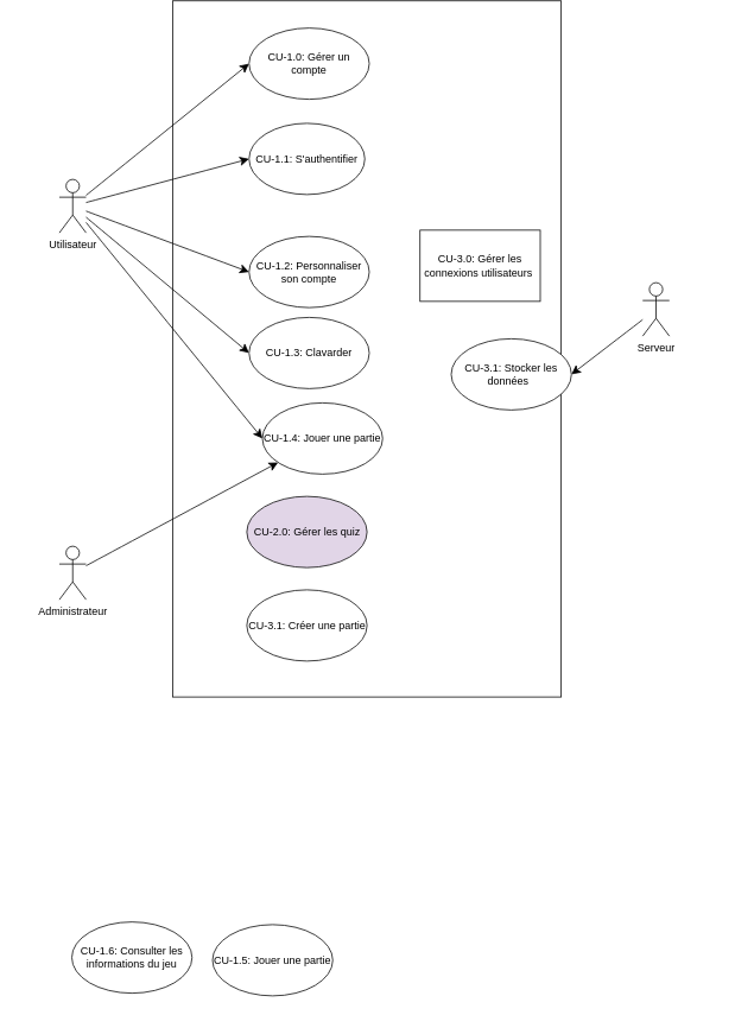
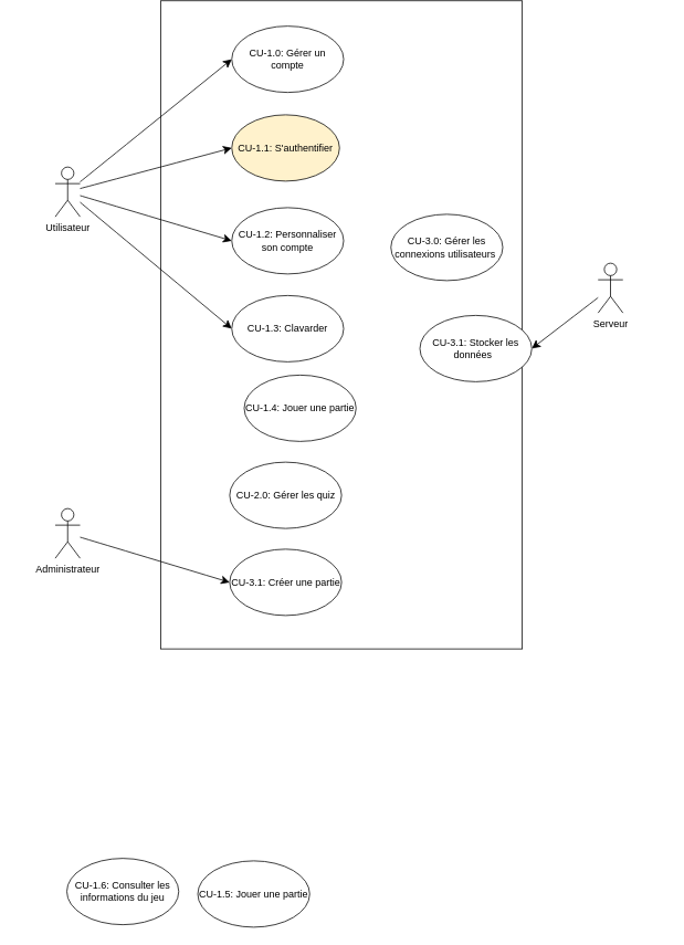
  <mxCell id="0" />
  <mxCell id="1" parent="0" />
  <mxCell id="2" value="" style="rounded=0;whiteSpace=wrap;html=1;rotation=90;" vertex="1" parent="1"><mxGeometry x="20.6" y="162.4" width="781.81" height="436" as="geometry" /></mxCell>
  <mxCell id="3" style="edgeStyle=none;curved=1;rounded=0;orthogonalLoop=1;jettySize=auto;html=1;entryX=0;entryY=0.5;entryDx=0;entryDy=0;fontSize=12;startSize=8;endSize=8;" edge="1" parent="1" source="8" target="14"><mxGeometry relative="1" as="geometry"><Array as="points"><mxPoint x="279" y="167" /></Array></mxGeometry></mxCell>
  <mxCell id="4" style="edgeStyle=none;curved=1;rounded=0;orthogonalLoop=1;jettySize=auto;html=1;entryX=0;entryY=0.5;entryDx=0;entryDy=0;fontSize=12;startSize=8;endSize=8;" edge="1" parent="1" source="8" target="13"><mxGeometry relative="1" as="geometry" /></mxCell>
  <mxCell id="5" style="edgeStyle=none;curved=1;rounded=0;orthogonalLoop=1;jettySize=auto;html=1;entryX=0;entryY=0.5;entryDx=0;entryDy=0;fontSize=12;startSize=8;endSize=8;" edge="1" parent="1" source="8" target="15"><mxGeometry relative="1" as="geometry" /></mxCell>
  <mxCell id="6" style="edgeStyle=none;curved=1;rounded=0;orthogonalLoop=1;jettySize=auto;html=1;entryX=0;entryY=0.5;entryDx=0;entryDy=0;fontSize=12;startSize=8;endSize=8;" edge="1" parent="1" source="8" target="16"><mxGeometry relative="1" as="geometry" /></mxCell>
- <mxCell id="7" style="edgeStyle=none;curved=1;rounded=0;orthogonalLoop=1;jettySize=auto;html=1;entryX=0;entryY=0.5;entryDx=0;entryDy=0;fontSize=12;startSize=8;endSize=8;" edge="1" parent="1" source="8" target="23"><mxGeometry relative="1" as="geometry" /></mxCell>
  <mxCell id="8" value="Utilisateur" style="shape=umlActor;verticalLabelPosition=bottom;verticalAlign=top;html=1;outlineConnect=0;" vertex="1" parent="1"><mxGeometry x="66" y="190" width="30" height="60" as="geometry" /></mxCell>
- <mxCell id="9" style="edgeStyle=none;curved=1;rounded=0;orthogonalLoop=1;jettySize=auto;html=1;fontSize=12;startSize=8;endSize=8;" edge="1" parent="1" source="10" target="23"><mxGeometry relative="1" as="geometry" /></mxCell>
+ <mxCell id="9" style="edgeStyle=none;curved=1;rounded=0;orthogonalLoop=1;jettySize=auto;html=1;entryX=0;entryY=0.5;entryDx=0;entryDy=0;fontSize=12;startSize=8;endSize=8;" edge="1" parent="1" source="10" target="19"><mxGeometry relative="1" as="geometry" /></mxCell>
  <mxCell id="10" value="Administrateur" style="shape=umlActor;verticalLabelPosition=bottom;verticalAlign=top;html=1;outlineConnect=0;" vertex="1" parent="1"><mxGeometry x="66" y="602" width="30" height="60" as="geometry" /></mxCell>
  <mxCell id="11" style="edgeStyle=none;curved=1;rounded=0;orthogonalLoop=1;jettySize=auto;html=1;entryX=1;entryY=0.5;entryDx=0;entryDy=0;fontSize=12;startSize=8;endSize=8;" edge="1" parent="1" source="12" target="22"><mxGeometry relative="1" as="geometry" /></mxCell>
  <mxCell id="12" value="Serveur" style="shape=umlActor;verticalLabelPosition=bottom;verticalAlign=top;html=1;outlineConnect=0;" vertex="1" parent="1"><mxGeometry x="721" y="306" width="30" height="60" as="geometry" /></mxCell>
  <mxCell id="13" value="CU-1.0: Gérer un compte" style="ellipse;whiteSpace=wrap;html=1;" vertex="1" parent="1"><mxGeometry x="279" y="20" width="135" height="80" as="geometry" /></mxCell>
- <mxCell id="14" value="CU-1.1: S'authentifier" style="ellipse;whiteSpace=wrap;html=1;" vertex="1" parent="1"><mxGeometry x="279" y="127" width="130" height="80" as="geometry" /></mxCell>
- <mxCell id="15" value="CU-1.2: Personnaliser son compte" style="ellipse;whiteSpace=wrap;html=1;" vertex="1" parent="1"><mxGeometry x="279" y="254" width="135" height="80" as="geometry" /></mxCell>
+ <mxCell id="14" value="CU-1.1: S'authentifier" style="ellipse;whiteSpace=wrap;html=1;fillColor=#fff2cc;" vertex="1" parent="1"><mxGeometry x="279" y="127" width="130" height="80" as="geometry" /></mxCell>
+ <mxCell id="15" value="CU-1.2: Personnaliser son compte" style="ellipse;whiteSpace=wrap;html=1;" vertex="1" parent="1"><mxGeometry x="279" y="239" width="135" height="80" as="geometry" /></mxCell>
  <mxCell id="16" value="CU-1.3: Clavarder" style="ellipse;whiteSpace=wrap;html=1;" vertex="1" parent="1"><mxGeometry x="279" y="345" width="135" height="80" as="geometry" /></mxCell>
  <mxCell id="17" value="CU-1.5: Jouer une partie" style="ellipse;whiteSpace=wrap;html=1;" vertex="1" parent="1"><mxGeometry x="238" y="1027" width="135" height="80" as="geometry" /></mxCell>
- <mxCell id="18" value="CU-2.0: Gérer les quiz" style="ellipse;whiteSpace=wrap;html=1;fillColor=#e1d5e7;" vertex="1" parent="1"><mxGeometry x="276.5" y="546" width="135" height="80" as="geometry" /></mxCell>
+ <mxCell id="18" value="CU-2.0: Gérer les quiz" style="ellipse;whiteSpace=wrap;html=1;" vertex="1" parent="1"><mxGeometry x="276.5" y="546" width="135" height="80" as="geometry" /></mxCell>
  <mxCell id="19" value="CU-3.1: Créer une partie" style="ellipse;whiteSpace=wrap;html=1;" vertex="1" parent="1"><mxGeometry x="276.5" y="651" width="135" height="80" as="geometry" /></mxCell>
  <mxCell id="20" value="CU-1.6: Consulter les informations du jeu" style="ellipse;whiteSpace=wrap;html=1;" vertex="1" parent="1"><mxGeometry x="80" y="1024" width="135" height="80" as="geometry" /></mxCell>
- <mxCell id="21" value="CU-3.0: Gérer les connexions utilisateurs&amp;nbsp;" style="whiteSpace=wrap;html=1;rounded=0;" vertex="1" parent="1"><mxGeometry x="471" y="247" width="135" height="80" as="geometry" /></mxCell>
+ <mxCell id="21" value="CU-3.0: Gérer les connexions utilisateurs&amp;nbsp;" style="ellipse;whiteSpace=wrap;html=1;" vertex="1" parent="1"><mxGeometry x="471" y="247" width="135" height="80" as="geometry" /></mxCell>
  <mxCell id="22" value="CU-3.1: Stocker les données&amp;nbsp;&amp;nbsp;" style="ellipse;whiteSpace=wrap;html=1;" vertex="1" parent="1"><mxGeometry x="506" y="369" width="135" height="80" as="geometry" /></mxCell>
  <mxCell id="23" value="CU-1.4: Jouer une partie" style="ellipse;whiteSpace=wrap;html=1;" vertex="1" parent="1"><mxGeometry x="294" y="441" width="135" height="80" as="geometry" /></mxCell>
